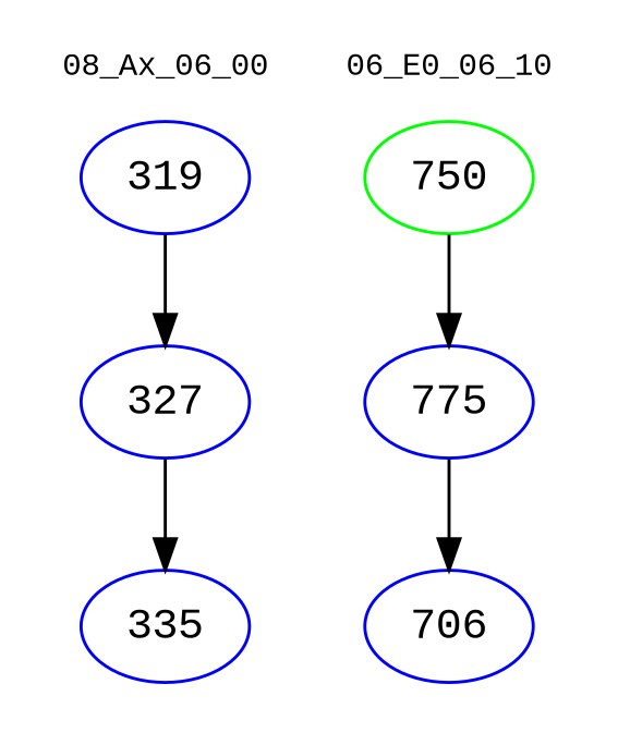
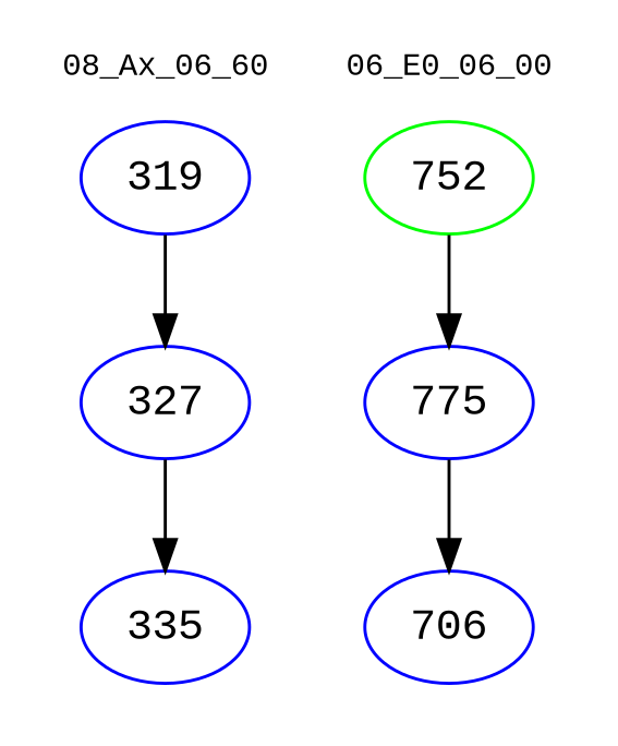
  digraph {
    fontname="Liberation Mono"
    node [color=blue fontname="Liberation Mono"]
    edge [color=black fontname="Liberation Mono"]
    n1 [label=319]
    n2 [label=327]
    n3 [label=335]
-   n4 [color=green label=750]
+   n4 [color=green label=752]
    n5 [label=775]
    n6 [label=706]
    subgraph cluster_1 {
      color=white
      fontsize=10
-     label="08_Ax_06_00"
+     label="08_Ax_06_60"
      n1
      n2
      n3
    }
    subgraph cluster_2 {
      color=white
      fontsize=10
-     label="06_E0_06_10"
+     label="06_E0_06_00"
      n4
      n5
      n6
    }
    n1 -> n2
    n2 -> n3
    n4 -> n5
    n5 -> n6
  }
